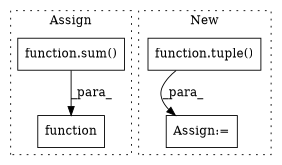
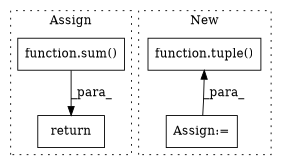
  digraph {
    node [a=75 shape=box]
    n1 [l="4,1" label="function.sum()" s="1231,1250"]
-   n2 [a=93 l=7 label=function s=1224]
+   n2 [a=93 l=7 label=return s=1224]
    n3 [l="6,1" label="function.tuple()" s="1024,1036"]
    n4 [a=68 l=3 label="Assign:=" s=1021]
    subgraph cluster_1 {
      label=Assign
      style=dotted
      n1
      n2
    }
    subgraph cluster_2 {
      label=New
      style=dotted
      n3
      n4
    }
    n1 -> n2 [label=_para_]
-   n3 -> n4 [label=_para_]
+   n4 -> n3 [label=_para_]
  }
